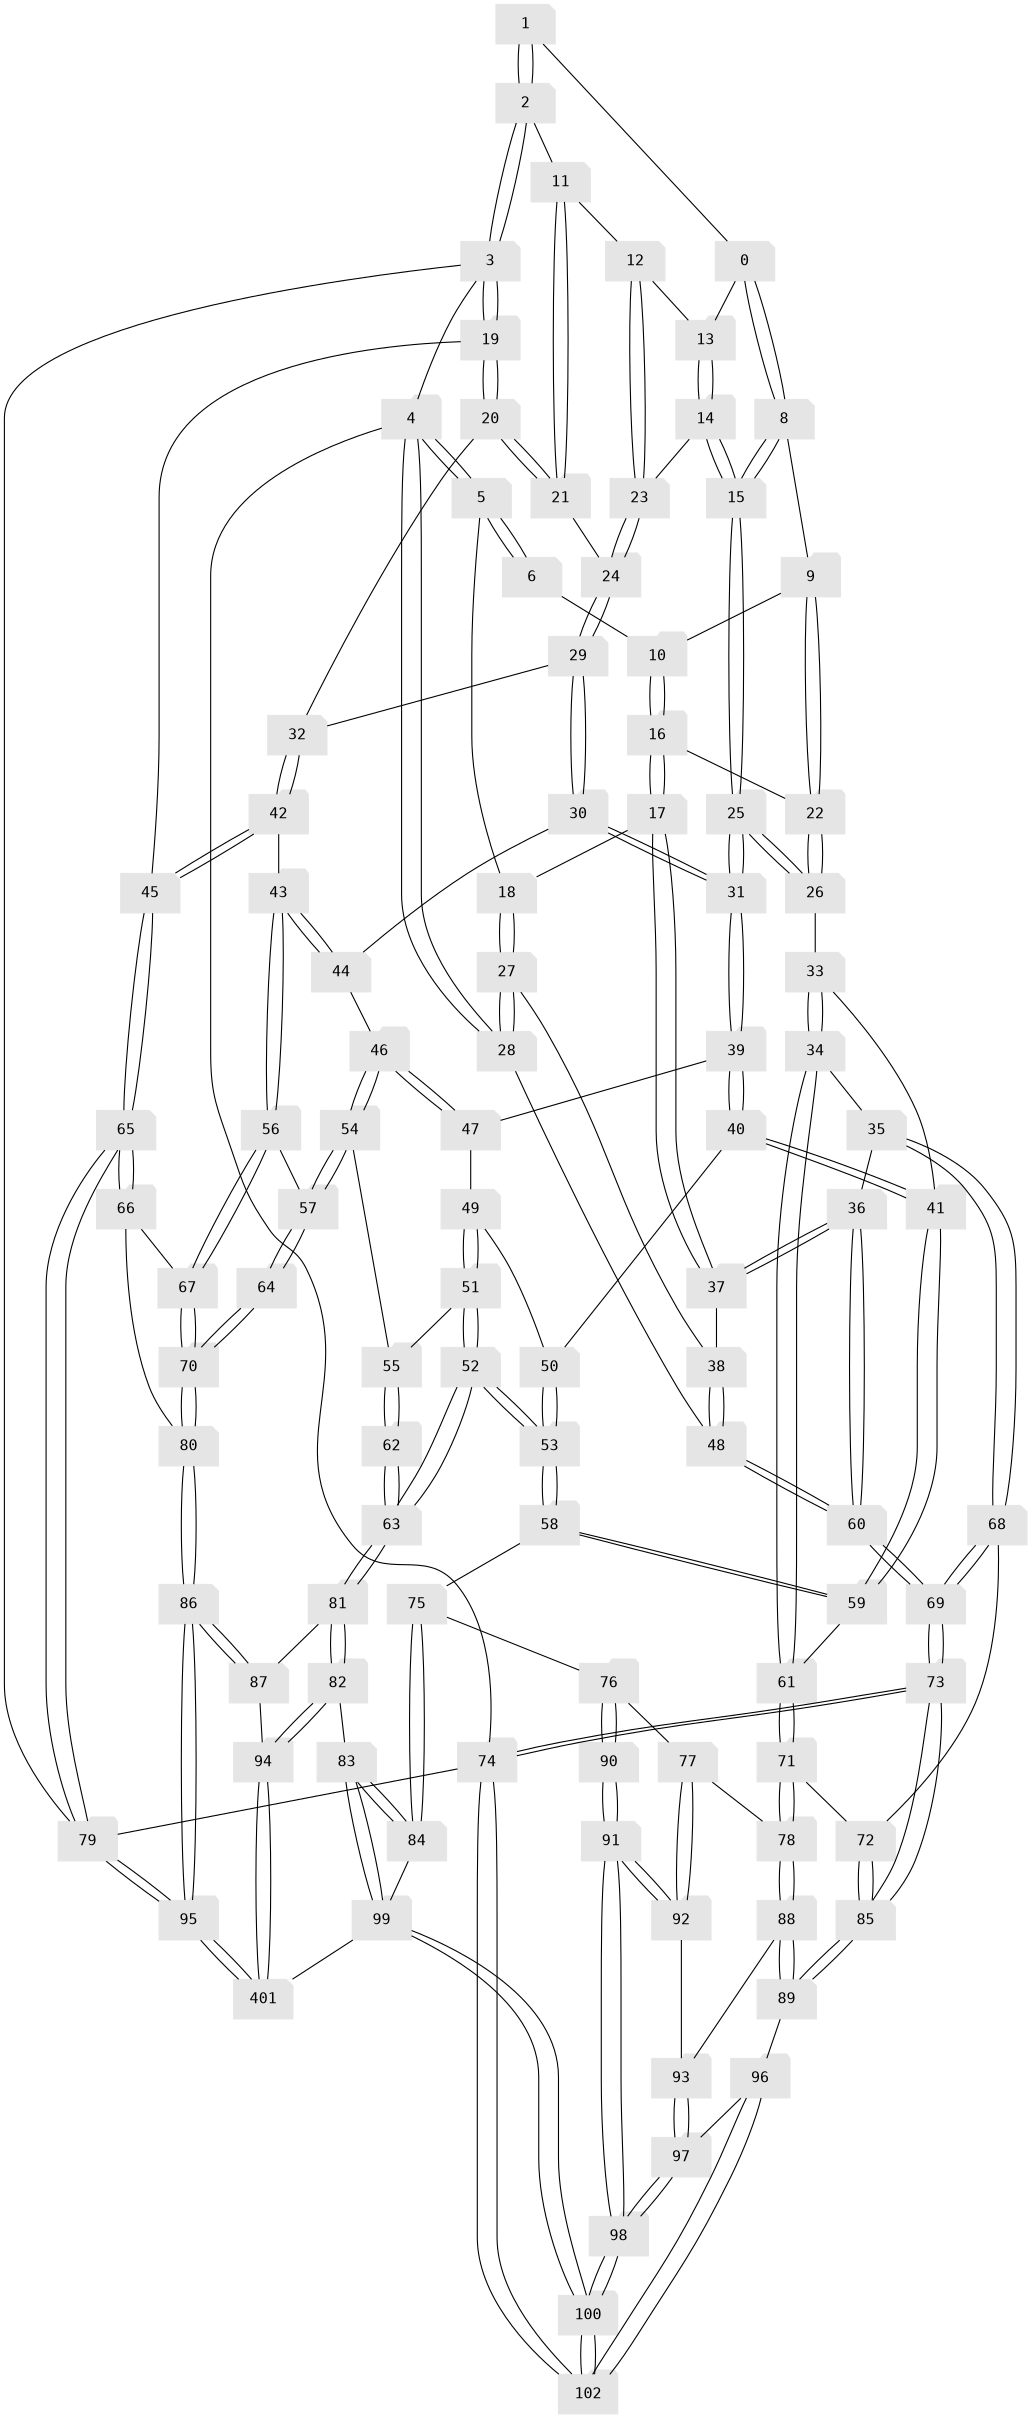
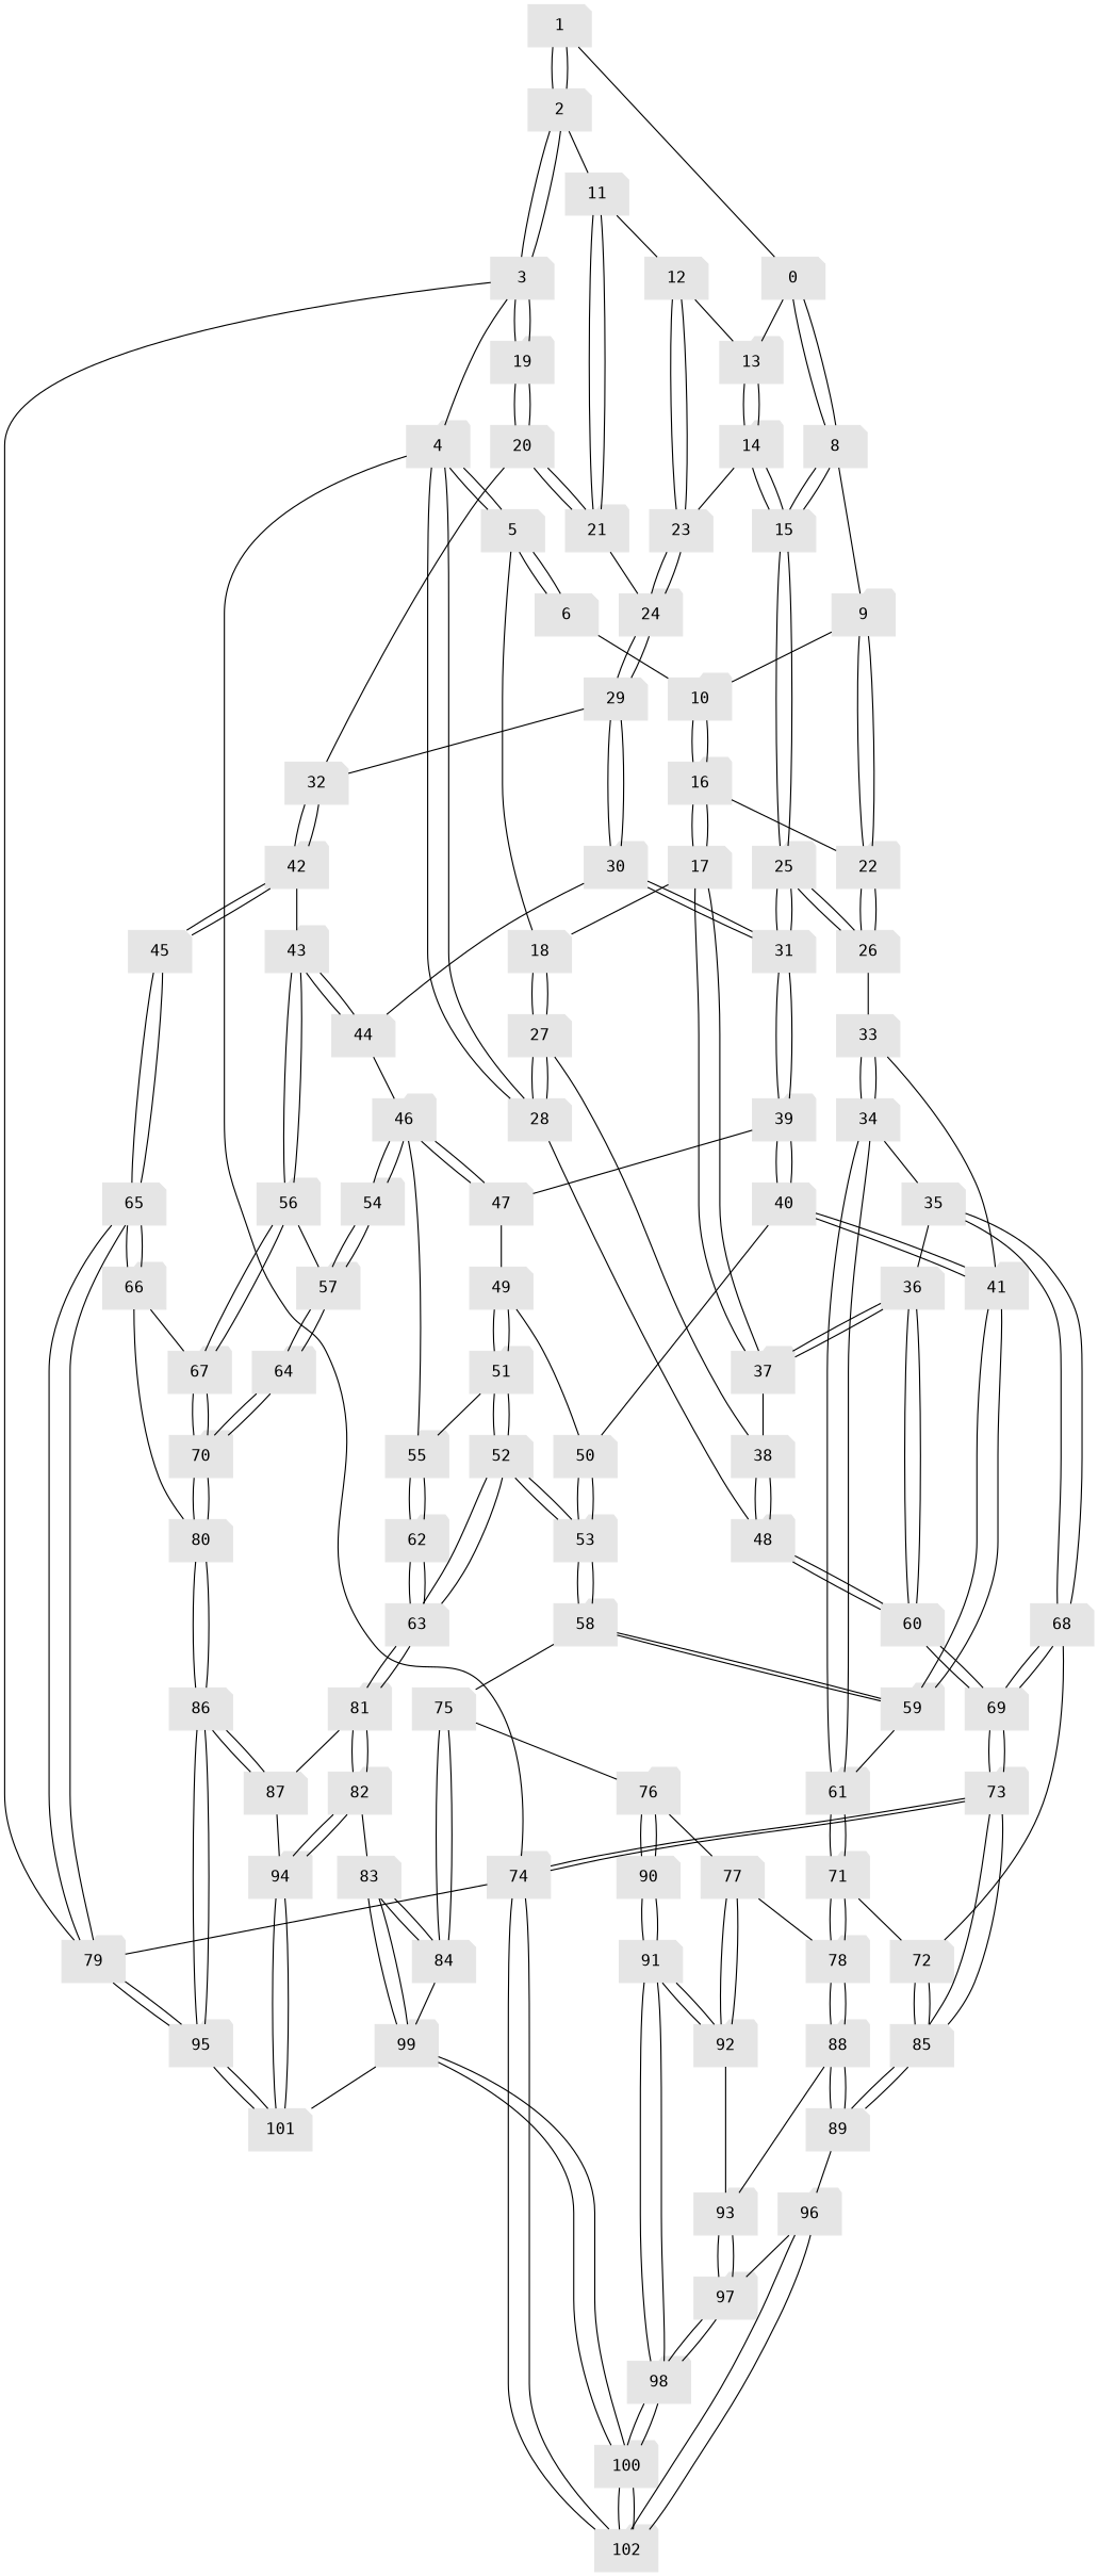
  graph {
    fontname="DejaVu Sans Mono"
    node [color=gray90 fontname="DejaVu Sans Mono" shape=folder style=filled]
    edge [fontname="DejaVu Sans Mono"]
    1 [shape=note]
    2 [shape=note]
    n3 [label=0 shape=note]
    3 [shape=note]
    11 [shape=note]
    8 [shape=note]
    13
    4
    19
    79
    12 [shape=note]
    21
    5 [shape=note]
    28 [shape=note]
    74
    20 [shape=note]
    45 [shape=note]
    95
    6 [shape=note]
    18 [shape=note]
    48
    102
    10
    27 [shape=note]
    16
    9
    15 [shape=note]
    14
    22
    25
    26 [shape=note]
    17 [shape=note]
    23 [shape=note]
    24
    31 [shape=note]
    37
    38 [shape=note]
    32 [shape=note]
    65 [shape=note]
    42
    29 [shape=note]
    33 [shape=note]
    30
    39
    34 [shape=note]
    41
    60 [shape=note]
    44 [shape=note]
    46
    40 [shape=note]
    47 [shape=note]
    43
    35 [shape=note]
    61
    59
    36 [shape=note]
    68 [shape=note]
    71
    69 [shape=note]
    72 [shape=note]
    50 [shape=note]
    49 [shape=note]
    53
    56
    57
    67
    54
    66
    55
    51
    52 [shape=note]
    58
    63 [shape=note]
    62
    81
    75 [shape=note]
    64
    70
    76
    84 [shape=note]
    73
    78
    82
    87 [shape=note]
    80 [shape=note]
    86 [shape=note]
    85 [shape=note]
    88
    89 [shape=note]
    77 [shape=note]
    90 [shape=note]
    99
    92
    91 [shape=note]
    93
-   101 [shape=note label=401]
+   101 [shape=note]
    83 [shape=note]
    94
    100
    96
    97
    98
    1 -- 2
    1 -- 2
    1 -- n3
    2 -- 3
    2 -- 3
    2 -- 11
    n3 -- 8
    n3 -- 8
    n3 -- 13
    3 -- 4
    3 -- 19
    3 -- 19
    3 -- 79
    11 -- 12
    11 -- 21
    11 -- 21
    8 -- 9
    8 -- 15
    8 -- 15
    13 -- 14
    13 -- 14
    4 -- 5
    4 -- 5
    4 -- 28
    4 -- 28
    4 -- 74
    19 -- 20
    19 -- 20
-   19 -- 45
    79 -- 95
    79 -- 95
    12 -- 13
    12 -- 23
    12 -- 23
    21 -- 24
    5 -- 6
    5 -- 6
    5 -- 18
    28 -- 48
    74 -- 79
    74 -- 102
    74 -- 102
    20 -- 21
    20 -- 21
    20 -- 32
    45 -- 65
    45 -- 65
    95 -- 101
    95 -- 101
    6 -- 10
    18 -- 27
    18 -- 27
    48 -- 60
    48 -- 60
    10 -- 16
    10 -- 16
    27 -- 28
    27 -- 28
    27 -- 38
    16 -- 22
    16 -- 17
    16 -- 17
    9 -- 10
    9 -- 22
    9 -- 22
    15 -- 25
    15 -- 25
    14 -- 15
    14 -- 15
    14 -- 23
    22 -- 26
    22 -- 26
    25 -- 26
    25 -- 26
    25 -- 31
    25 -- 31
    26 -- 33
    17 -- 18
    17 -- 37
    17 -- 37
    23 -- 24
    23 -- 24
    24 -- 29
    24 -- 29
    31 -- 39
    31 -- 39
    37 -- 38
    38 -- 48
    38 -- 48
    32 -- 42
    32 -- 42
    65 -- 79
    65 -- 79
    65 -- 66
    65 -- 66
    42 -- 45
    42 -- 45
    42 -- 43
    29 -- 32
    29 -- 30
    29 -- 30
    33 -- 34
    33 -- 34
    33 -- 41
    30 -- 31
    30 -- 31
    30 -- 44
    39 -- 40
    39 -- 40
    39 -- 47
    34 -- 35
    34 -- 61
    34 -- 61
    41 -- 59
    41 -- 59
    60 -- 69
    60 -- 69
    44 -- 46
    46 -- 47
    46 -- 47
    46 -- 54
    46 -- 54
    40 -- 41
    40 -- 41
    40 -- 50
    47 -- 49
    43 -- 44
    43 -- 44
    43 -- 56
    43 -- 56
    35 -- 36
    35 -- 68
    35 -- 68
    61 -- 71
    61 -- 71
    59 -- 61
    36 -- 37
    36 -- 37
    36 -- 60
    36 -- 60
    68 -- 69
    68 -- 69
    68 -- 72
    71 -- 72
    71 -- 78
    71 -- 78
    69 -- 73
    69 -- 73
    72 -- 85
    72 -- 85
    50 -- 53
    50 -- 53
    49 -- 50
    49 -- 51
    49 -- 51
    53 -- 58
    53 -- 58
    56 -- 57
    56 -- 67
    56 -- 67
    57 -- 64
    57 -- 64
    67 -- 70
    67 -- 70
    54 -- 57
    54 -- 57
-   54 -- 55
+   46 -- 55
    66 -- 67
    66 -- 80
    55 -- 62
    55 -- 62
    51 -- 55
    51 -- 52
    51 -- 52
    52 -- 53
    52 -- 53
    52 -- 63
    52 -- 63
    58 -- 59
    58 -- 59
    58 -- 75
    63 -- 81
    63 -- 81
    62 -- 63
    62 -- 63
    81 -- 82
    81 -- 82
    81 -- 87
    75 -- 76
    75 -- 84
    75 -- 84
    64 -- 70
    64 -- 70
    70 -- 80
    70 -- 80
    76 -- 77
    76 -- 90
    76 -- 90
    84 -- 99
    73 -- 74
    73 -- 74
    73 -- 85
    73 -- 85
    78 -- 88
    78 -- 88
    82 -- 83
    82 -- 94
    82 -- 94
    87 -- 94
    80 -- 86
    80 -- 86
    86 -- 95
    86 -- 95
    86 -- 87
    86 -- 87
    85 -- 89
    85 -- 89
    88 -- 89
    88 -- 89
    88 -- 93
    89 -- 96
    77 -- 78
    77 -- 92
    77 -- 92
    90 -- 91
    90 -- 91
    99 -- 101
    99 -- 100
    99 -- 100
    92 -- 93
    91 -- 92
    91 -- 92
    91 -- 98
    91 -- 98
    93 -- 97
    93 -- 97
    83 -- 84
    83 -- 84
    83 -- 99
    83 -- 99
    94 -- 101
    94 -- 101
    100 -- 102
    100 -- 102
    96 -- 102
    96 -- 102
    96 -- 97
    97 -- 98
    97 -- 98
    98 -- 100
    98 -- 100
  }
